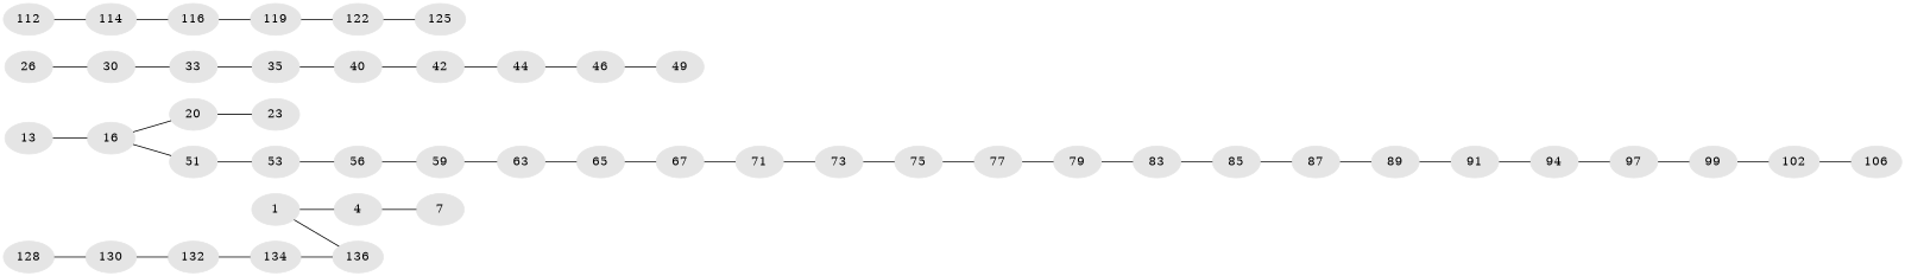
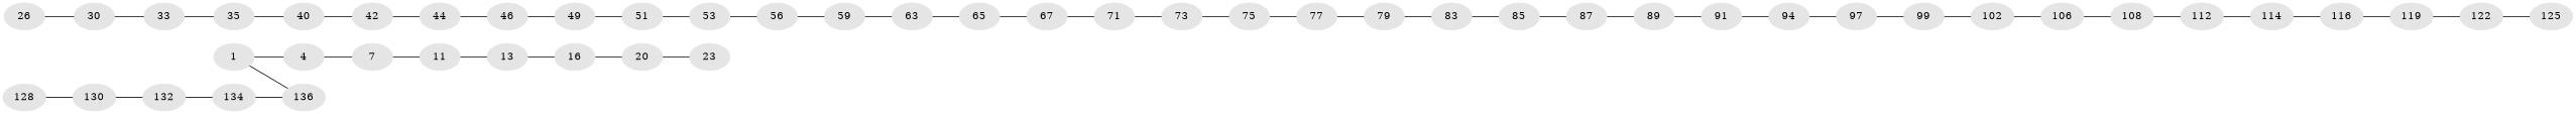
  graph {
    rankdir=LR
    node [color=gray90 style=filled]
    1 [super="+2"]
    4 [super="+5"]
    136 [super="+137"]
    7 [super="+8"]
+   11 [super="+12"]
    13 [super="+14"]
    16 [super="+17"]
    20 [super="+21"]
    23 [super="+24"]
    26 [super="+27"]
    30 [super="+31"]
    33 [super="+34"]
    35 [super="+36"]
    40 [super="+41"]
    42 [super="+43"]
    44 [super="+45"]
    46 [super="+47"]
    49 [super="+50"]
    51 [super="+52"]
    53 [super="+54"]
    56 [super="+57"]
    59 [super="+60"]
    63 [super="+64"]
    65 [super="+66"]
    67 [super="+68"]
    71 [super="+72"]
    73 [super="+74"]
    75 [super="+76"]
    77 [super="+78"]
    79 [super="+80"]
    83 [super="+84"]
    85 [super="+86"]
    87 [super="+88"]
    89 [super="+90"]
    91 [super="+92"]
    94 [super="+95"]
    97 [super="+98"]
    99 [super="+100"]
    102 [super="+103"]
    106 [super="+107"]
+   108 [super="+109"]
    112 [super="+113"]
    114 [super="+115"]
    116 [super="+117"]
    119 [super="+120"]
    122 [super="+123"]
    125 [super="+126"]
    128 [super="+129"]
    130 [super="+131"]
    132 [super="+133"]
    134 [super="+135"]
    1 -- 4
    1 -- 136
    4 -- 7
+   7 -- 11
+   11 -- 13
    13 -- 16
    16 -- 20
    20 -- 23
    26 -- 30
    30 -- 33
    33 -- 35
    35 -- 40
    40 -- 42
    42 -- 44
    44 -- 46
    46 -- 49
-   16 -- 51
+   49 -- 51
    51 -- 53
    53 -- 56
    56 -- 59
    59 -- 63
    63 -- 65
    65 -- 67
    67 -- 71
    71 -- 73
    73 -- 75
    75 -- 77
    77 -- 79
    79 -- 83
    83 -- 85
    85 -- 87
    87 -- 89
    89 -- 91
    91 -- 94
    94 -- 97
    97 -- 99
    99 -- 102
    102 -- 106
+   106 -- 108
+   108 -- 112
    112 -- 114
    114 -- 116
    116 -- 119
    119 -- 122
    122 -- 125
    128 -- 130
    130 -- 132
    132 -- 134
    134 -- 136
  }
